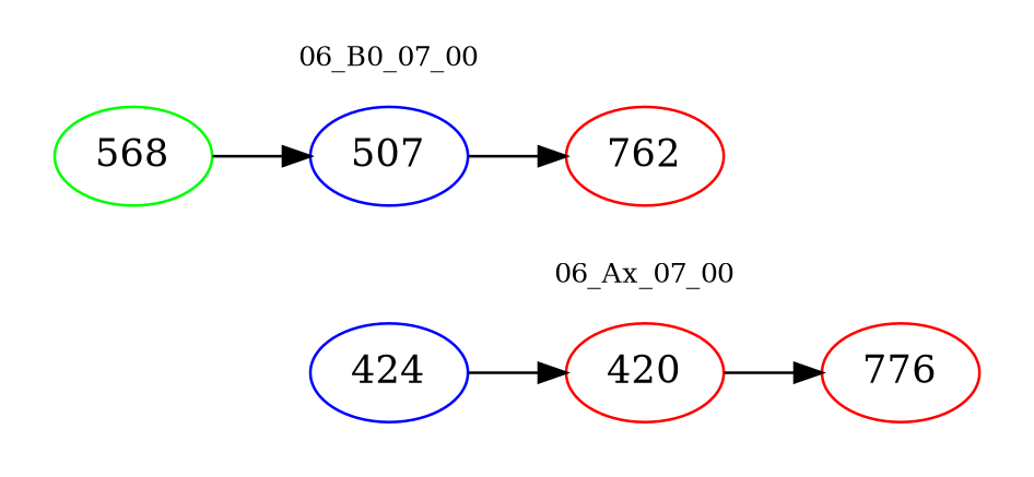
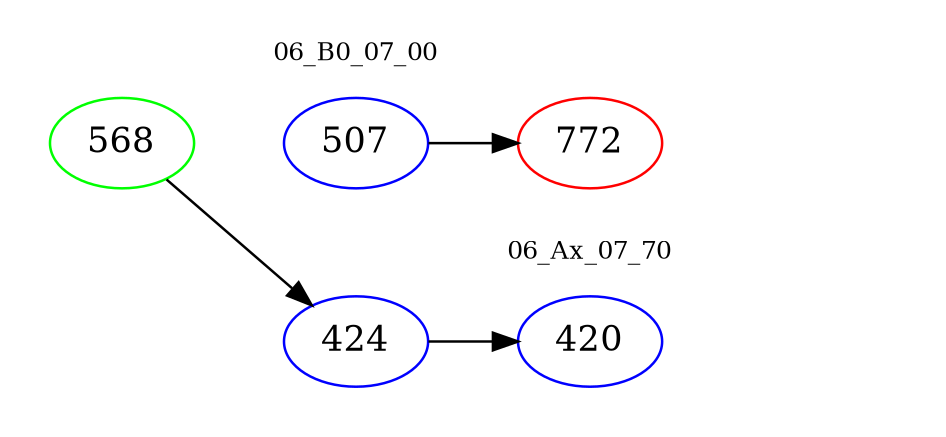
  digraph {
    rankdir=LR
    node [color=blue]
    edge [color=black]
    n1 [label=424]
-   n2 [color=red label=420]
-   n3 [color=red label=776]
+   n2 [label=420]
    n4 [color=green label=568]
    n5 [label=507]
-   n6 [color=red label=762]
+   n6 [color=red label=772]
    subgraph cluster_1 {
      color=white
      fontsize=10
-     label="06_Ax_07_00"
+     label="06_Ax_07_70"
      n1
      n2
-     n3
    }
    subgraph cluster_2 {
      color=white
      fontsize=10
      label="06_B0_07_00"
      n4
      n5
      n6
    }
    n1 -> n2
-   n2 -> n3
-   n4 -> n5
+   n4 -> n1
    n5 -> n6
  }
